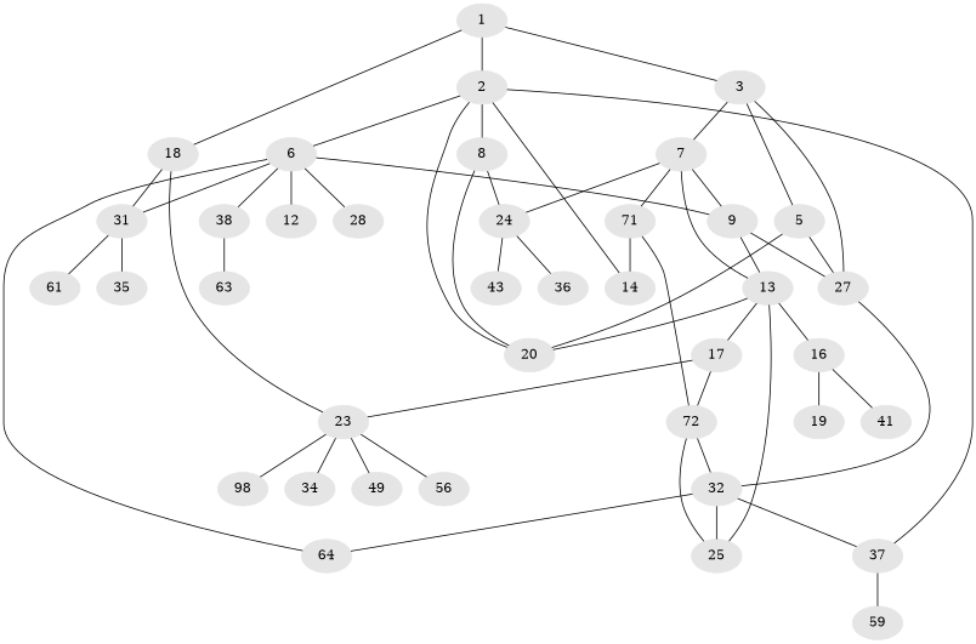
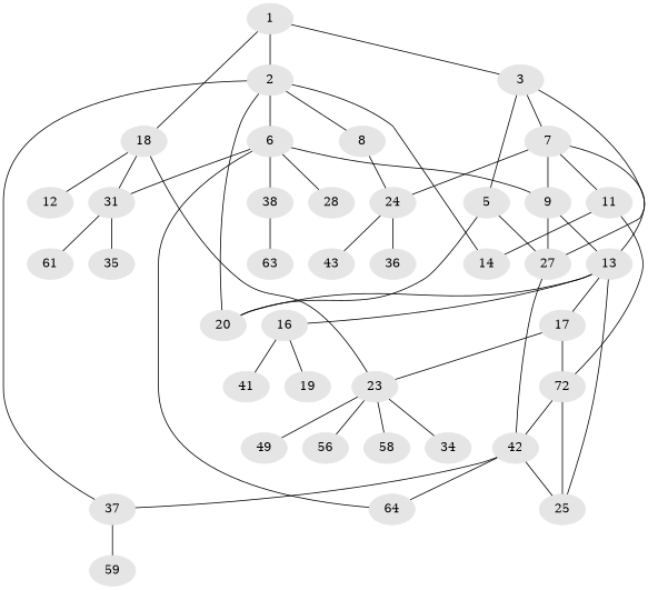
  graph {
    node [color=gray90 style=filled]
    1 [super="+50"]
    2 [super="+4"]
    3 [super="+62"]
    18 [super="+60"]
    6 [super="+46"]
    8 [super="+26"]
    14
    20 [super="+39"]
    37 [super="+57"]
    5 [super="+53"]
    7 [super="+10"]
    27 [super="+33"]
    31 [super="+55"]
    23 [super="+30"]
    9 [super="+51"]
    12 [super="+29"]
    28
    38
    64
    24 [super="+40"]
    59
-   11 [super="+21" label=71]
+   11 [super="+21"]
    13 [super="+15"]
-   32 [super="+42"]
+   32 [super="+42" label=42]
    35 [super="+44"]
    61
    63
    n28 [label=72 super="+25"]
    16
    17 [super="+52"]
    n31 [label=25 super="+54"]
    36
    43
    19 [super="+47"]
    41 [super="+48"]
    34
    49
    56
-   58 [label=98]
+   58
    1 -- 2
    1 -- 3
    1 -- 18
    2 -- 6
    2 -- 8
    2 -- 14
    2 -- 20
    2 -- 37
    3 -- 5
    3 -- 7
    3 -- 27
    18 -- 31
    18 -- 23
    6 -- 31
    6 -- 9
-   6 -- 12
+   18 -- 12
    6 -- 28
    6 -- 38
    6 -- 64
-   8 -- 20
    8 -- 24
    37 -- 59
    5 -- 20
    5 -- 27
    7 -- 9
    7 -- 24
    7 -- 11
    7 -- 13
    27 -- 32
    31 -- 35
    31 -- 61
    23 -- 34
    23 -- 49
    23 -- 56
    23 -- 58
    9 -- 27
    9 -- 13
    38 -- 63
    24 -- 36
    24 -- 43
    11 -- 14
    11 -- n28
    13 -- 20
    13 -- 16
    13 -- 17
    13 -- n31
    32 -- 37
    32 -- 64
    32 -- n31
    n28 -- 32
    n28 -- n31
    16 -- 19
    16 -- 41
    17 -- 23
    17 -- n28
  }
